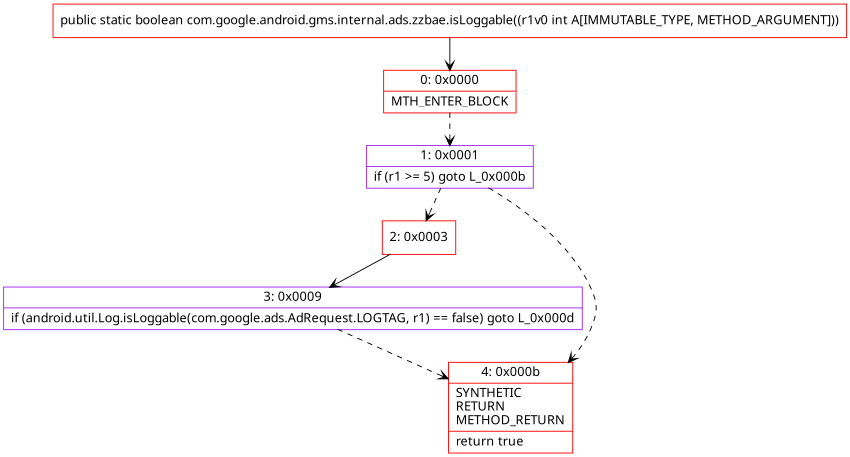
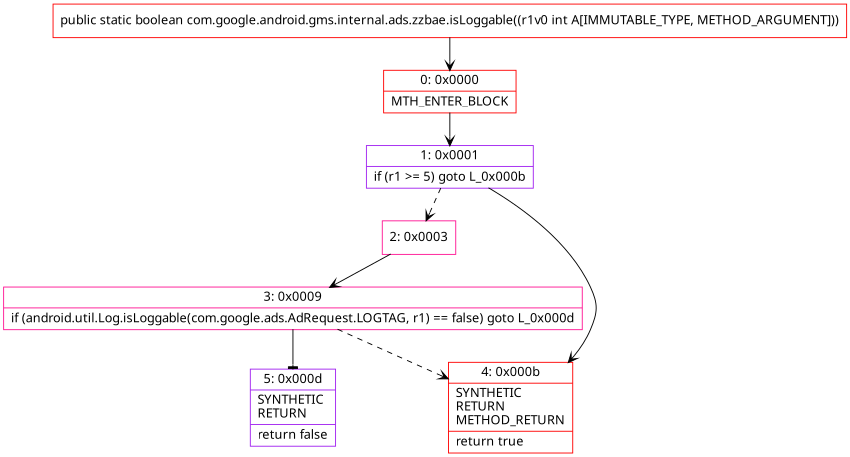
  digraph {
    fontname="Noto Sans"
    node [color=red fontname="Noto Sans" shape=record]
    edge [arrowhead=vee fontname="Noto Sans"]
    n1 [label="{0\:\ 0x0000|MTH_ENTER_BLOCK\l}"]
    n2 [color=purple label="{1\:\ 0x0001|if (r1 \>= 5) goto L_0x000b\l}"]
-   n3 [label="{2\:\ 0x0003}"]
+   n3 [color=deeppink label="{2\:\ 0x0003}"]
    n4 [label="{4\:\ 0x000b|SYNTHETIC\lRETURN\lMETHOD_RETURN\l|return true\l}"]
-   n5 [color=purple label="{3\:\ 0x0009|if (android.util.Log.isLoggable(com.google.ads.AdRequest.LOGTAG, r1) == false) goto L_0x000d\l}"]
+   n5 [color=deeppink label="{3\:\ 0x0009|if (android.util.Log.isLoggable(com.google.ads.AdRequest.LOGTAG, r1) == false) goto L_0x000d\l}"]
+   n6 [color=purple label="{5\:\ 0x000d|SYNTHETIC\lRETURN\l|return false\l}"]
    n7 [label="{public static boolean com.google.android.gms.internal.ads.zzbae.isLoggable((r1v0 int A[IMMUTABLE_TYPE, METHOD_ARGUMENT])) }"]
-   n1 -> n2 [style=dashed]
+   n1 -> n2
    n2 -> n3 [style=dashed]
-   n2 -> n4 [style=dashed]
+   n2 -> n4
    n3 -> n5
    n5 -> n4 [style=dashed]
+   n5 -> n6 [arrowhead=tee]
    n7 -> n1
  }
